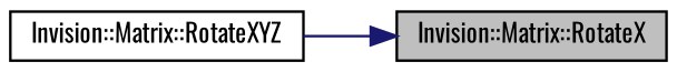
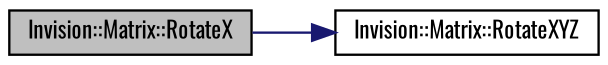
  digraph {
    rankdir=RL
    fontname=Oswald
    node [color=black fontname=Oswald fontsize=10 shape=record style=filled]
    n1 [fillcolor=grey75 fontcolor=black height=0.2 label="Invision::Matrix::RotateX" width=0.4]
    n2 [fillcolor=white height=0.2 label="Invision::Matrix::RotateXYZ" width=0.4]
-   n1 -> n2 [color=midnightblue dir=back fontname=Oswald fontsize=10 labelfontname=Helvetica labelfontsize=10 style=solid]
+   n2 -> n1 [color=midnightblue dir=back fontname=Oswald fontsize=10 labelfontname=Helvetica labelfontsize=10 style=solid]
  }
